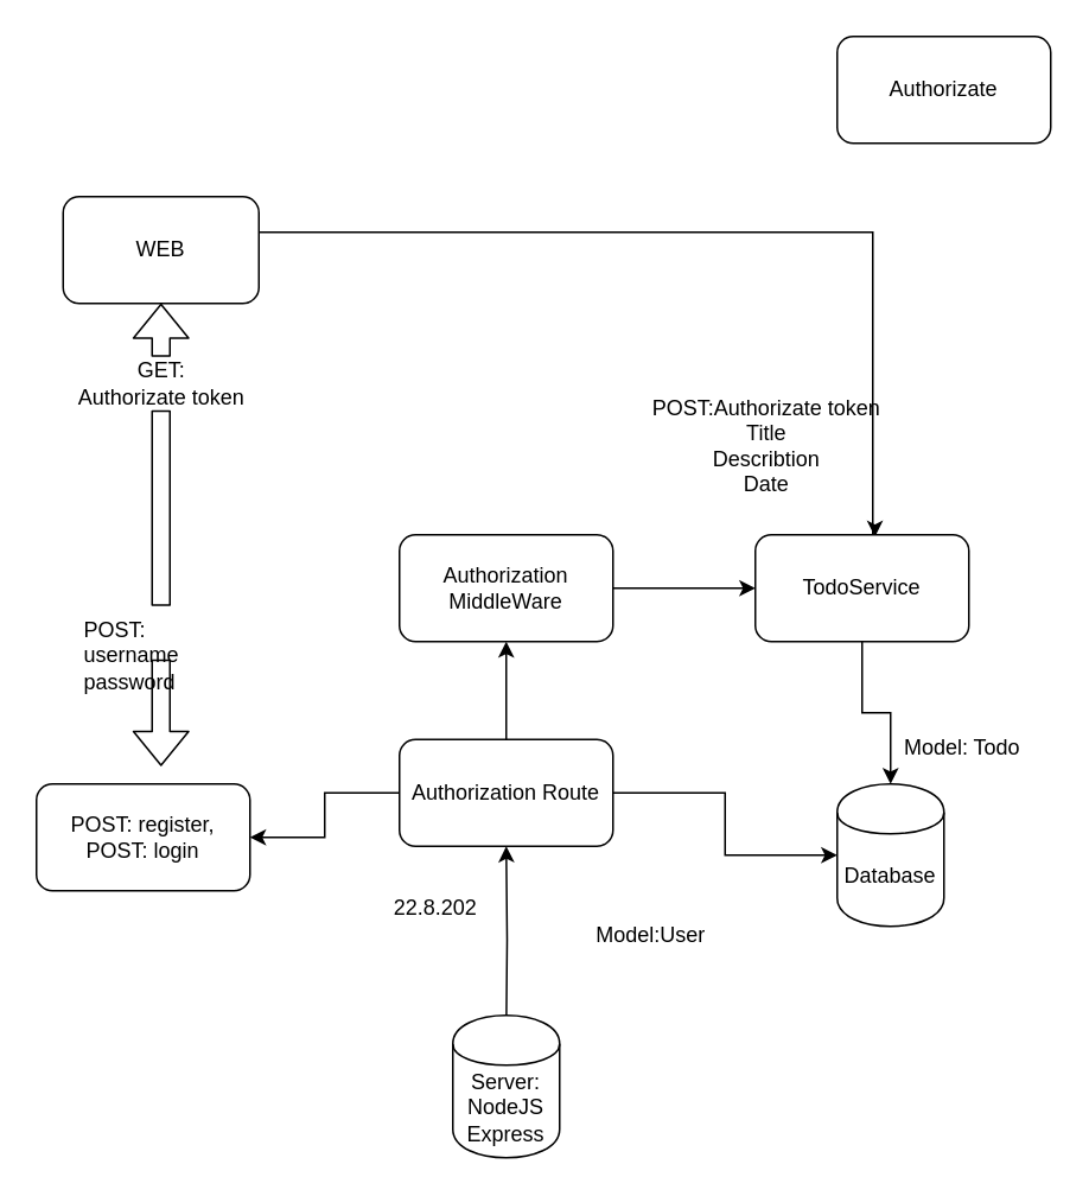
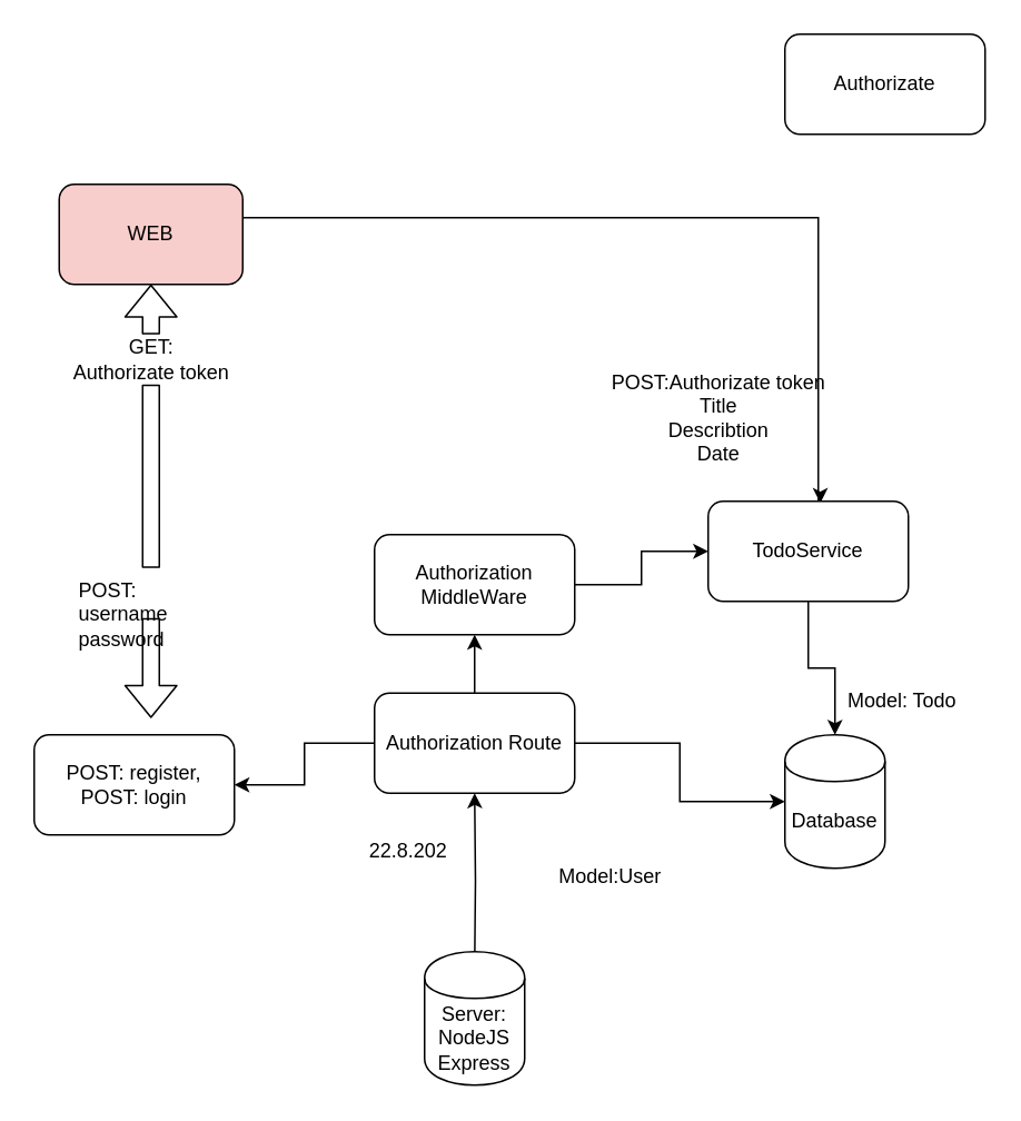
  <mxCell id="0" />
  <mxCell id="1" parent="0" />
  <mxCell id="2" value="" style="edgeStyle=orthogonalEdgeStyle;rounded=0;orthogonalLoop=1;jettySize=auto;html=1;" parent="1" target="9" edge="1"><mxGeometry relative="1" as="geometry"><mxPoint x="284" y="580" as="sourcePoint" /></mxGeometry></mxCell>
  <mxCell id="3" value="" style="edgeStyle=orthogonalEdgeStyle;rounded=0;orthogonalLoop=1;jettySize=auto;html=1;entryX=0.56;entryY=0.019;entryDx=0;entryDy=0;entryPerimeter=0;" parent="1" source="4" target="13" edge="1"><mxGeometry relative="1" as="geometry"><mxPoint x="284" y="200" as="targetPoint" /><Array as="points"><mxPoint x="490" y="130" /><mxPoint x="490" y="300" /><mxPoint x="491" y="300" /></Array></mxGeometry></mxCell>
- <mxCell id="4" value="WEB" style="rounded=1;whiteSpace=wrap;html=1;" parent="1" vertex="1"><mxGeometry x="35" y="110" width="110" height="60" as="geometry" /></mxCell>
+ <mxCell id="4" value="WEB" style="rounded=1;whiteSpace=wrap;html=1;fillColor=#f8cecc;" parent="1" vertex="1"><mxGeometry x="35" y="110" width="110" height="60" as="geometry" /></mxCell>
  <mxCell id="5" value="Authorizate" style="rounded=1;whiteSpace=wrap;html=1;" parent="1" vertex="1"><mxGeometry x="470" y="20" width="120" height="60" as="geometry" /></mxCell>
  <mxCell id="6" value="" style="edgeStyle=orthogonalEdgeStyle;rounded=0;orthogonalLoop=1;jettySize=auto;html=1;" parent="1" source="9" target="11" edge="1"><mxGeometry relative="1" as="geometry" /></mxCell>
  <mxCell id="7" value="" style="edgeStyle=orthogonalEdgeStyle;rounded=0;orthogonalLoop=1;jettySize=auto;html=1;" parent="1" source="9" target="14" edge="1"><mxGeometry relative="1" as="geometry" /></mxCell>
  <mxCell id="8" style="edgeStyle=orthogonalEdgeStyle;rounded=0;orthogonalLoop=1;jettySize=auto;html=1;entryX=0;entryY=0.5;entryDx=0;entryDy=0;" parent="1" source="9" target="21" edge="1"><mxGeometry relative="1" as="geometry"><mxPoint x="360" y="470" as="targetPoint" /></mxGeometry></mxCell>
  <mxCell id="9" value="Authorization Route&lt;br&gt;" style="whiteSpace=wrap;html=1;rounded=1;" parent="1" vertex="1"><mxGeometry x="224" y="415" width="120" height="60" as="geometry" /></mxCell>
  <mxCell id="10" value="" style="edgeStyle=orthogonalEdgeStyle;rounded=0;orthogonalLoop=1;jettySize=auto;html=1;" parent="1" source="11" target="13" edge="1"><mxGeometry relative="1" as="geometry" /></mxCell>
- <mxCell id="11" value="Authorization MiddleWare" style="whiteSpace=wrap;html=1;rounded=1;" parent="1" vertex="1"><mxGeometry x="224" y="300" width="120" height="60" as="geometry" /></mxCell>
+ <mxCell id="11" value="Authorization MiddleWare" style="whiteSpace=wrap;html=1;rounded=1;" parent="1" vertex="1"><mxGeometry x="224" y="320" width="120" height="60" as="geometry" /></mxCell>
  <mxCell id="12" style="edgeStyle=orthogonalEdgeStyle;rounded=0;orthogonalLoop=1;jettySize=auto;html=1;" parent="1" source="13" target="21" edge="1"><mxGeometry relative="1" as="geometry" /></mxCell>
  <mxCell id="13" value="TodoService&lt;br&gt;" style="whiteSpace=wrap;html=1;rounded=1;" parent="1" vertex="1"><mxGeometry x="424" y="300" width="120" height="60" as="geometry" /></mxCell>
  <mxCell id="14" value="POST: register,&lt;br&gt;POST: login" style="whiteSpace=wrap;html=1;rounded=1;" parent="1" vertex="1"><mxGeometry x="20" y="440" width="120" height="60" as="geometry" /></mxCell>
  <mxCell id="15" value="" style="shape=flexArrow;endArrow=classic;startArrow=none;html=1;" parent="1" source="16" edge="1"><mxGeometry width="100" height="100" relative="1" as="geometry"><mxPoint x="90" y="430" as="sourcePoint" /><mxPoint x="90" y="170" as="targetPoint" /></mxGeometry></mxCell>
  <mxCell id="16" value="GET:&lt;br&gt;Authorizate token" style="text;html=1;align=center;verticalAlign=middle;resizable=0;points=[];autosize=1;strokeColor=none;" parent="1" vertex="1"><mxGeometry x="35" y="200" width="110" height="30" as="geometry" /></mxCell>
  <mxCell id="17" value="" style="shape=flexArrow;endArrow=none;startArrow=none;html=1;" parent="1" source="18" target="16" edge="1"><mxGeometry width="100" height="100" relative="1" as="geometry"><mxPoint x="90" y="430" as="sourcePoint" /><mxPoint x="90" y="170" as="targetPoint" /></mxGeometry></mxCell>
  <mxCell id="18" value="POST: username&lt;br&gt;password" style="text;whiteSpace=wrap;html=1;" parent="1" vertex="1"><mxGeometry x="45" y="340" width="90" height="30" as="geometry" /></mxCell>
  <mxCell id="19" value="" style="shape=flexArrow;endArrow=none;startArrow=classic;html=1;" parent="1" target="18" edge="1"><mxGeometry width="100" height="100" relative="1" as="geometry"><mxPoint x="90" y="430" as="sourcePoint" /><mxPoint x="90" y="230" as="targetPoint" /></mxGeometry></mxCell>
  <mxCell id="20" value="POST:Authorizate token&lt;br&gt;Title&lt;br&gt;Describtion&lt;br&gt;Date" style="text;html=1;align=center;verticalAlign=middle;resizable=0;points=[];autosize=1;strokeColor=none;" parent="1" vertex="1"><mxGeometry x="360" y="220" width="140" height="60" as="geometry" /></mxCell>
  <mxCell id="21" value="Database" style="shape=cylinder;whiteSpace=wrap;html=1;boundedLbl=1;backgroundOutline=1;" parent="1" vertex="1"><mxGeometry x="470" y="440" width="60" height="80" as="geometry" /></mxCell>
  <mxCell id="22" value="Model:User" style="text;html=1;align=center;verticalAlign=middle;resizable=0;points=[];autosize=1;strokeColor=none;" parent="1" vertex="1"><mxGeometry x="325" y="515" width="80" height="20" as="geometry" /></mxCell>
  <mxCell id="23" value="Model: Todo" style="text;html=1;align=center;verticalAlign=middle;resizable=0;points=[];autosize=1;strokeColor=none;" parent="1" vertex="1"><mxGeometry x="500" y="410" width="80" height="20" as="geometry" /></mxCell>
  <mxCell id="24" value="22.8.202" style="text;html=1;align=center;verticalAlign=middle;resizable=0;points=[];autosize=1;strokeColor=none;" parent="1" vertex="1"><mxGeometry x="204" y="500" width="80" height="20" as="geometry" /></mxCell>
  <mxCell id="25" value="Server:&lt;br&gt;NodeJS&lt;br&gt;Express" style="shape=cylinder;whiteSpace=wrap;html=1;boundedLbl=1;backgroundOutline=1;" parent="1" vertex="1"><mxGeometry x="254" y="570" width="60" height="80" as="geometry" /></mxCell>
